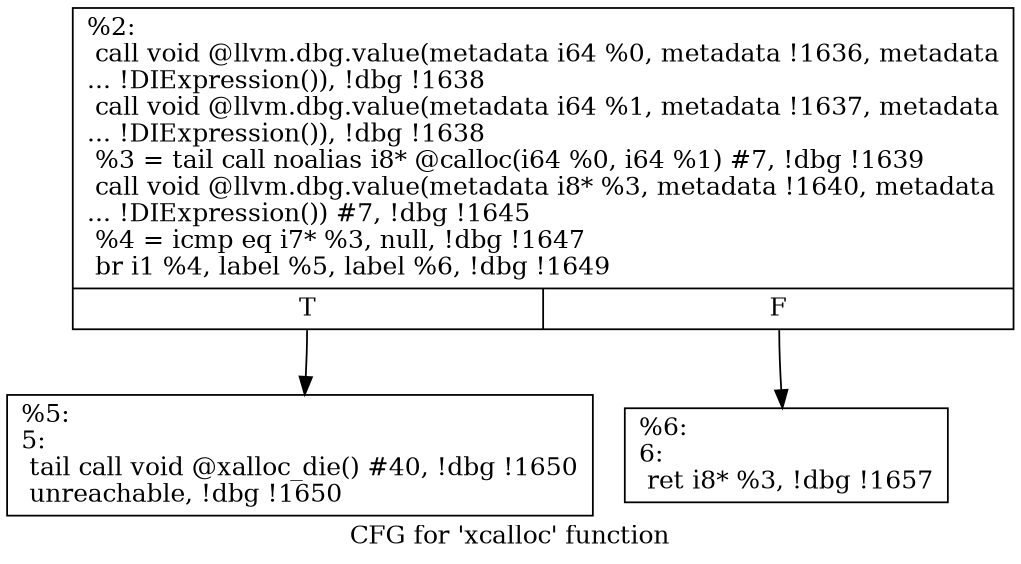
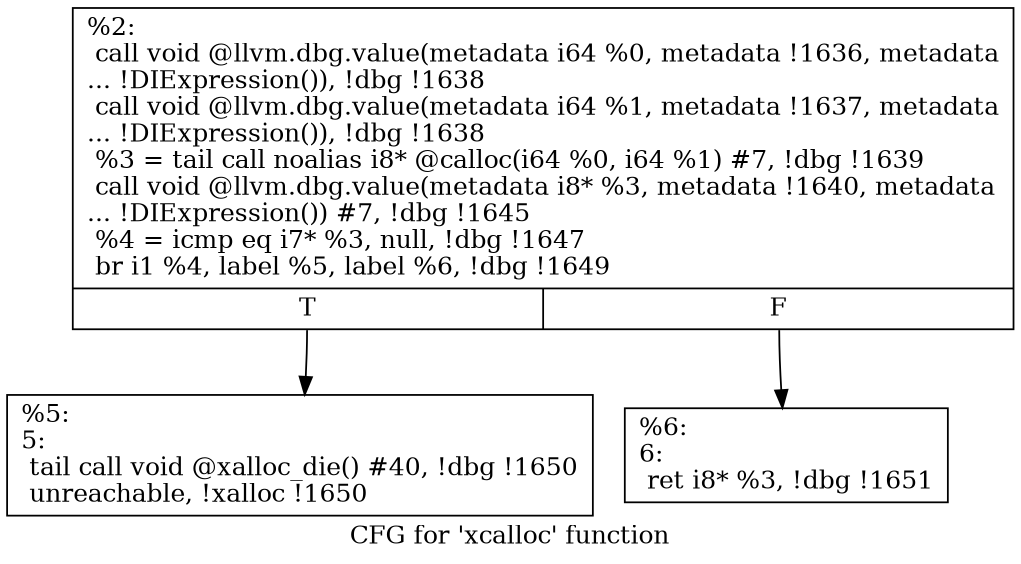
  digraph {
    label="CFG for 'xcalloc' function"
    node [shape=record]
    n1 [label="{%2:\l  call void @llvm.dbg.value(metadata i64 %0, metadata !1636, metadata\l... !DIExpression()), !dbg !1638\l  call void @llvm.dbg.value(metadata i64 %1, metadata !1637, metadata\l... !DIExpression()), !dbg !1638\l  %3 = tail call noalias i8* @calloc(i64 %0, i64 %1) #7, !dbg !1639\l  call void @llvm.dbg.value(metadata i8* %3, metadata !1640, metadata\l... !DIExpression()) #7, !dbg !1645\l  %4 = icmp eq i7* %3, null, !dbg !1647\l  br i1 %4, label %5, label %6, !dbg !1649\l|{<s0>T|<s1>F}}"]
-   n2 [label="{%5:\l5:                                                \l  tail call void @xalloc_die() #40, !dbg !1650\l  unreachable, !dbg !1650\l}"]
-   n3 [label="{%6:\l6:                                                \l  ret i8* %3, !dbg !1657\l}"]
+   n2 [label="{%5:\l5:                                                \l  tail call void @xalloc_die() #40, !dbg !1650\l  unreachable, !xalloc !1650\l}"]
+   n3 [label="{%6:\l6:                                                \l  ret i8* %3, !dbg !1651\l}"]
    n1 -> n2 [tailport=s0]
    n1 -> n3 [tailport=s1]
  }
